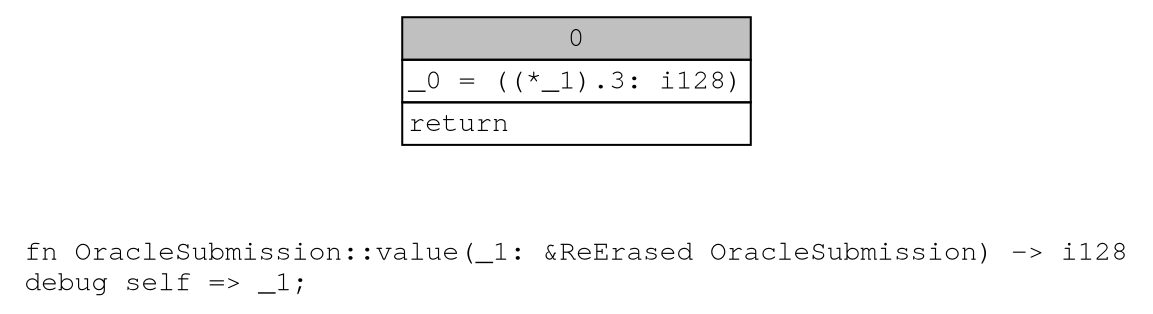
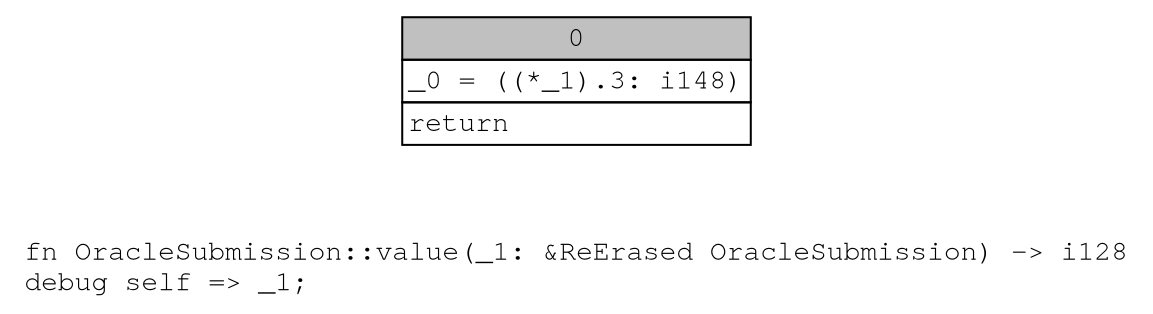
  digraph {
    fontname="Courier, monospace"
    label=<fn OracleSubmission::value(_1: &amp;ReErased OracleSubmission) -&gt; i128<br align="left"/>debug self =&gt; _1;<br align="left"/>>
-   n1 [fontname="Courier, monospace" label=<<table border="0" cellborder="1" cellspacing="0"><tr><td bgcolor="gray" align="center" colspan="1">0</td></tr><tr><td align="left" balign="left">_0 = ((*_1).3: i128)<br/></td></tr><tr><td align="left">return</td></tr></table>> shape=none]
+   n1 [fontname="Courier, monospace" label=<<table border="0" cellborder="1" cellspacing="0"><tr><td bgcolor="gray" align="center" colspan="1">0</td></tr><tr><td align="left" balign="left">_0 = ((*_1).3: i148)<br/></td></tr><tr><td align="left">return</td></tr></table>> shape=none]
  }
